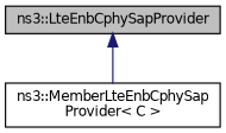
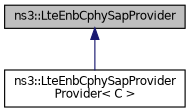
  digraph {
    node [color=black fontname=Helvetica fontsize=10 shape=record style=filled]
    n1 [fillcolor=grey75 fontcolor=black height=0.2 label="ns3::LteEnbCphySapProvider" width=0.4]
-   n2 [fillcolor=white height=0.2 label="ns3::MemberLteEnbCphySap\lProvider\< C \>" width=0.4]
+   n2 [fillcolor=white height=0.2 label="ns3::LteEnbCphySapProvider\lProvider\< C \>" width=0.4]
    n1 -> n2 [color=midnightblue dir=back fontname=Helvetica fontsize=10 labelfontname=Helvetica labelfontsize=10 style=solid]
  }
